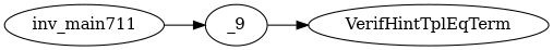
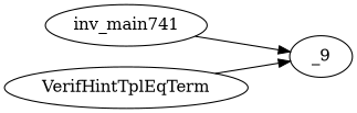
  digraph {
    rankdir=LR
-   n1 [label=inv_main711]
+   n1 [label=inv_main741]
    n2 [label=_9]
    n3 [label=VerifHintTplEqTerm]
    n1 -> n2
-   n2 -> n3
+   n3 -> n2
  }
